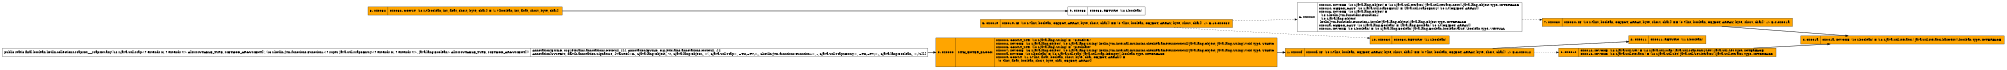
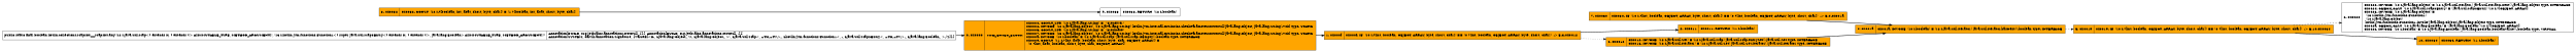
  digraph {
    rankdir=LR
    node [fillcolor=orange shape=record style=filled]
    edge [style=bold]
    n1 [label="{0\:\ 0x0000|MTH_ENTER_BLOCK\l|0x0000: CONST_STR  (r0 I:java.lang.String) =  \"$receiver\" \l0x0002: INVOKE  (r2 I:java.lang.Object), (r0 I:java.lang.String) kotlin.jvm.internal.Intrinsics.checkParameterIsNotNull(java.lang.Object, java.lang.String):void type: STATIC \l0x0005: CONST_STR  (r0 I:java.lang.String) =  \"predicate\" \l0x0007: INVOKE  (r3 I:java.lang.Object), (r0 I:java.lang.String) kotlin.jvm.internal.Intrinsics.checkParameterIsNotNull(java.lang.Object, java.lang.String):void type: STATIC \l0x000a: INVOKE  (r0 I:boolean) = (r2 I:java.util.Map) java.util.Map.isEmpty():boolean type: INTERFACE \l0x000e: CONST  (r1 I:?[int, float, boolean, short, byte, char, OBJECT, ARRAY]) = \l  (0 ?[int, float, boolean, short, byte, char, OBJECT, ARRAY])\l \l}"]
    n2 [label="{1\:\ 0x000f|0x000f: IF  (r0 I:?[int, boolean, OBJECT, ARRAY, byte, short, char]) == (0 ?[int, boolean, OBJECT, ARRAY, byte, short, char])  \-\> B:3:0x0012 \l}"]
    n3 [label="{2\:\ 0x0011|0x0011: RETURN  (r1 I:boolean) \l}"]
    n4 [label="{3\:\ 0x0012|0x0012: INVOKE  (r2 I:java.util.Set) = (r2 I:java.util.Map) java.util.Map.entrySet():java.util.Set type: INTERFACE \l0x0016: INVOKE  (r2 I:java.util.Iterator) = (r2 I:java.util.Set) java.util.Set.iterator():java.util.Iterator type: INTERFACE \l}"]
    n5 [label="{4\:\ 0x001a|0x001a: INVOKE  (r0 I:boolean) = (r2 I:java.util.Iterator) java.util.Iterator.hasNext():boolean type: INTERFACE \l}"]
    n6 [label="{5\:\ 0x001e|0x001e: IF  (r0 I:?[int, boolean, OBJECT, ARRAY, byte, short, char]) == (0 ?[int, boolean, OBJECT, ARRAY, byte, short, char])  \-\> B:10:0x0034 \l}"]
    n7 [fillcolor=white label="{6\:\ 0x0020|0x0020: INVOKE  (r0 I:java.lang.Object) = (r2 I:java.util.Iterator) java.util.Iterator.next():java.lang.Object type: INTERFACE \l0x0024: CHECK_CAST  (r0 I:java.util.Map$Entry) = (java.util.Map$Entry) (r0 I:?[OBJECT, ARRAY]) \l0x0026: INVOKE  (r0 I:java.lang.Object) = \l  (r3 I:kotlin.jvm.functions.Function1)\l  (r0 I:java.lang.Object)\l kotlin.jvm.functions.Function1.invoke(java.lang.Object):java.lang.Object type: INTERFACE \l0x002a: CHECK_CAST  (r0 I:java.lang.Boolean) = (java.lang.Boolean) (r0 I:?[OBJECT, ARRAY]) \l0x002c: INVOKE  (r0 I:boolean) = (r0 I:java.lang.Boolean) java.lang.Boolean.booleanValue():boolean type: VIRTUAL \l}"]
    n8 [label="{10\:\ 0x0034|0x0034: RETURN  (r1 I:boolean) \l}"]
    n9 [label="{7\:\ 0x0030|0x0030: IF  (r0 I:?[int, boolean, OBJECT, ARRAY, byte, short, char]) == (0 ?[int, boolean, OBJECT, ARRAY, byte, short, char])  \-\> B:4:0x001a \l}"]
    n10 [label="{8\:\ 0x0032|0x0032: CONST  (r2 I:?[boolean, int, float, short, byte, char]) = (1 ?[boolean, int, float, short, byte, char]) \l}"]
    n11 [fillcolor=white label="{9\:\ 0x0033|0x0033: RETURN  (r2 I:boolean) \l}"]
    n12 [fillcolor=white label="{public static final boolean kotlin.collections.MapsKt___MapsKt.any((r2 I:java.util.Map\<? extends K, ? extends V\> A[IMMUTABLE_TYPE, METHOD_ARGUMENT]), (r3 I:kotlin.jvm.functions.Function1\<? super java.util.Map$Entry\<? extends K, ? extends V\>, java.lang.Boolean\> A[IMMUTABLE_TYPE, METHOD_ARGUMENT]))  | Annotation[BUILD, org.jetbrains.annotations.NotNull, \{\}], Annotation[BUILD, org.jetbrains.annotations.NotNull, \{\}]\lAnnotation[SYSTEM, dalvik.annotation.Signature, \{value=[\<K:, Ljava\/lang\/Object;, V:, Ljava\/lang\/Object;, \>(, Ljava\/util\/Map\<, +TK;+TV;\>;, Lkotlin\/jvm\/functions\/Function1\<, \-, Ljava\/util\/Map$Entry\<, +TK;+TV;\>;, Ljava\/lang\/Boolean;, \>;)Z]\}]\l}"]
    n1 -> n2
    n2 -> n3
    n2 -> n4 [style=dotted]
    n4 -> n5
+   n5 -> n6 [style=dashed]
    n6 -> n7 [style=dashed]
-   n6 -> n8 [style=dashed]
-   n7 -> n9 [style=dashed]
+   n6 -> n8
    n9 -> n5
    n10 -> n11
    n12 -> n1
  }
